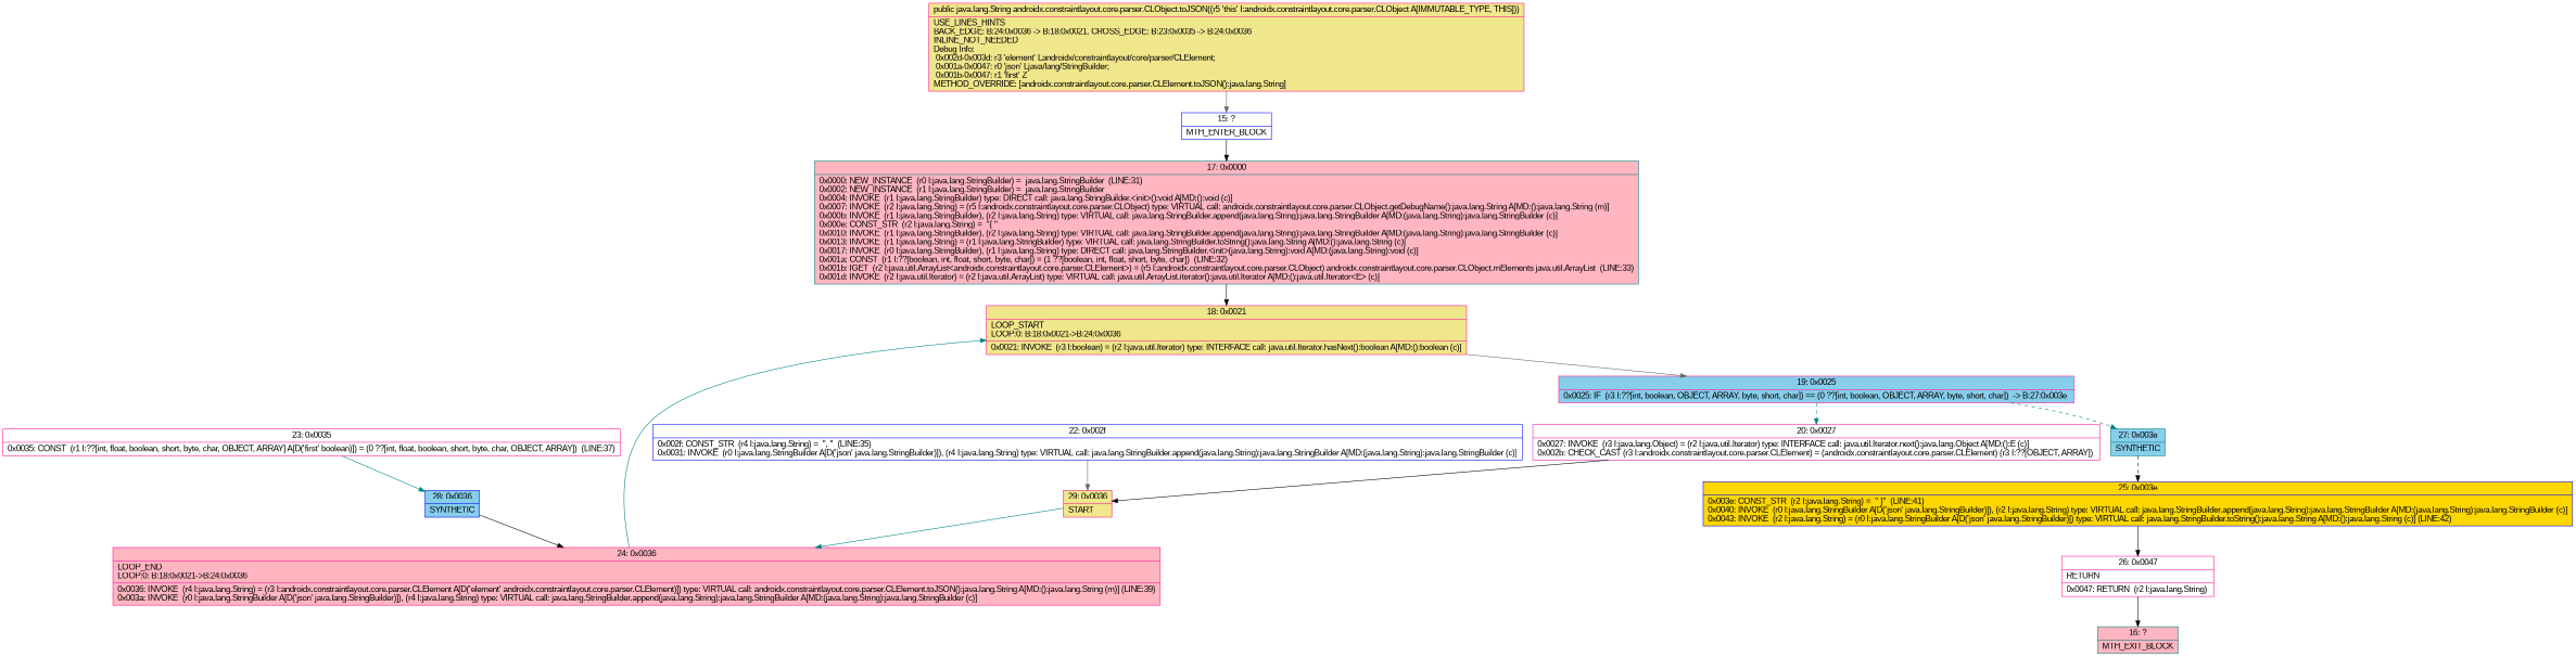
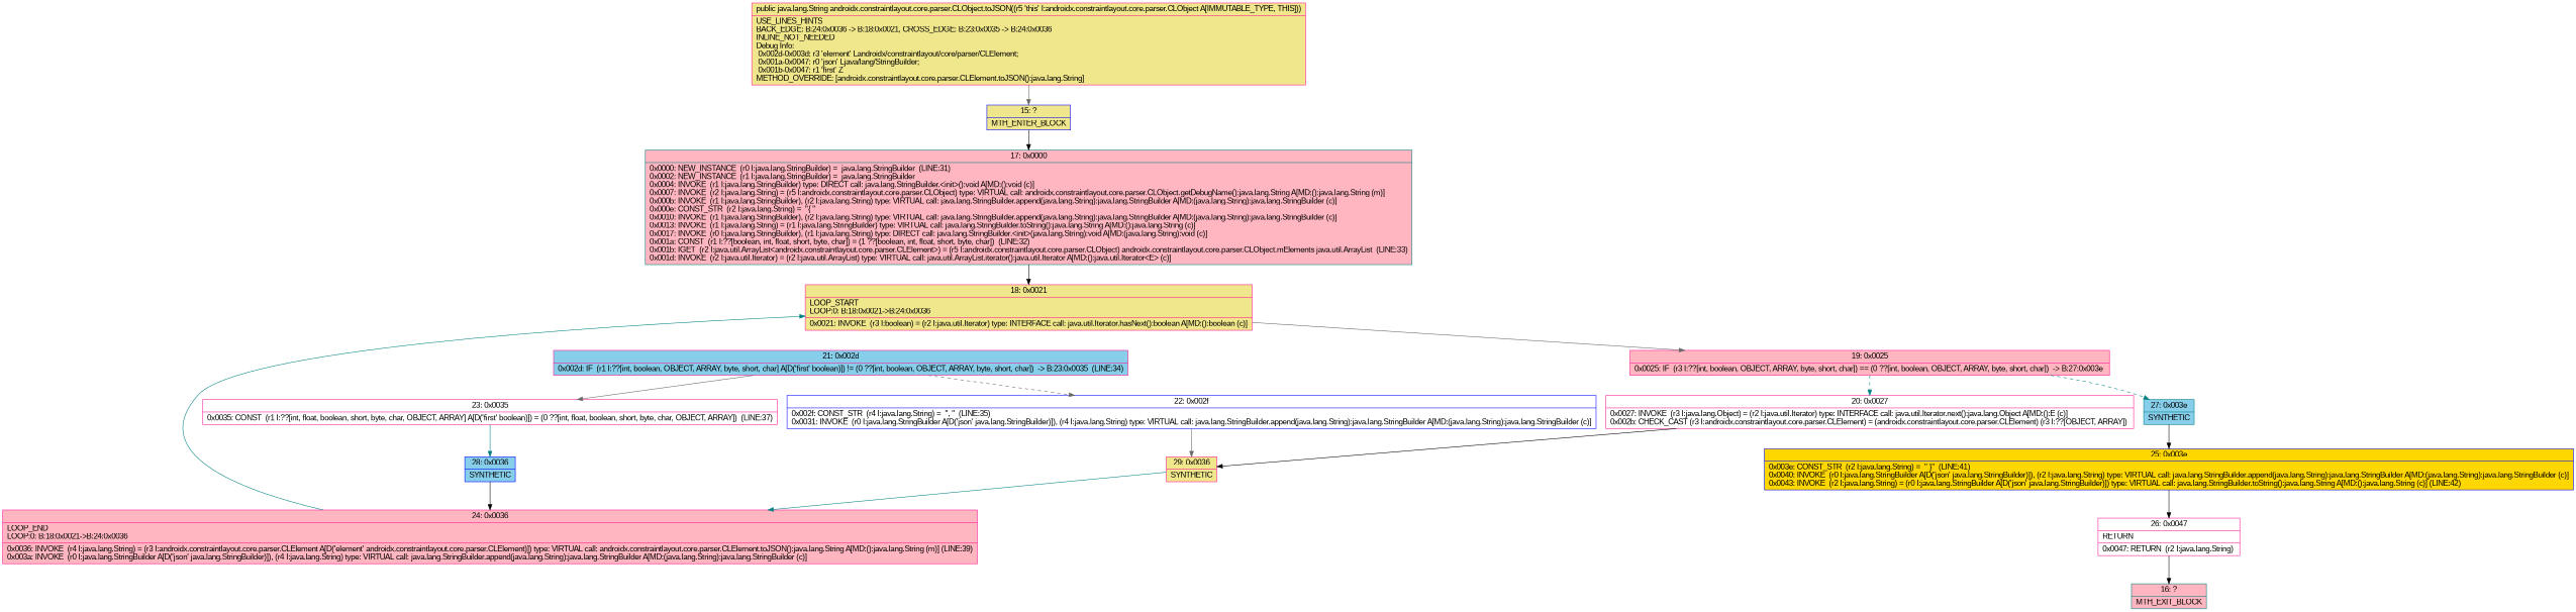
  digraph {
    fontname="Liberation Sans"
    node [color=deeppink fillcolor=khaki fontname="Liberation Sans" shape=record style=filled]
    edge [color=black fontname="Liberation Sans"]
-   n1 [color=blue fillcolor=white label="{15\:\ ?|MTH_ENTER_BLOCK\l}"]
+   n1 [color=blue label="{15\:\ ?|MTH_ENTER_BLOCK\l}"]
    n2 [color=teal fillcolor=lightpink label="{17\:\ 0x0000|0x0000: NEW_INSTANCE  (r0 I:java.lang.StringBuilder) =  java.lang.StringBuilder  (LINE:31)\l0x0002: NEW_INSTANCE  (r1 I:java.lang.StringBuilder) =  java.lang.StringBuilder \l0x0004: INVOKE  (r1 I:java.lang.StringBuilder) type: DIRECT call: java.lang.StringBuilder.\<init\>():void A[MD:():void (c)]\l0x0007: INVOKE  (r2 I:java.lang.String) = (r5 I:androidx.constraintlayout.core.parser.CLObject) type: VIRTUAL call: androidx.constraintlayout.core.parser.CLObject.getDebugName():java.lang.String A[MD:():java.lang.String (m)]\l0x000b: INVOKE  (r1 I:java.lang.StringBuilder), (r2 I:java.lang.String) type: VIRTUAL call: java.lang.StringBuilder.append(java.lang.String):java.lang.StringBuilder A[MD:(java.lang.String):java.lang.StringBuilder (c)]\l0x000e: CONST_STR  (r2 I:java.lang.String) =  \"\{ \" \l0x0010: INVOKE  (r1 I:java.lang.StringBuilder), (r2 I:java.lang.String) type: VIRTUAL call: java.lang.StringBuilder.append(java.lang.String):java.lang.StringBuilder A[MD:(java.lang.String):java.lang.StringBuilder (c)]\l0x0013: INVOKE  (r1 I:java.lang.String) = (r1 I:java.lang.StringBuilder) type: VIRTUAL call: java.lang.StringBuilder.toString():java.lang.String A[MD:():java.lang.String (c)]\l0x0017: INVOKE  (r0 I:java.lang.StringBuilder), (r1 I:java.lang.String) type: DIRECT call: java.lang.StringBuilder.\<init\>(java.lang.String):void A[MD:(java.lang.String):void (c)]\l0x001a: CONST  (r1 I:??[boolean, int, float, short, byte, char]) = (1 ??[boolean, int, float, short, byte, char])  (LINE:32)\l0x001b: IGET  (r2 I:java.util.ArrayList\<androidx.constraintlayout.core.parser.CLElement\>) = (r5 I:androidx.constraintlayout.core.parser.CLObject) androidx.constraintlayout.core.parser.CLObject.mElements java.util.ArrayList  (LINE:33)\l0x001d: INVOKE  (r2 I:java.util.Iterator) = (r2 I:java.util.ArrayList) type: VIRTUAL call: java.util.ArrayList.iterator():java.util.Iterator A[MD:():java.util.Iterator\<E\> (c)]\l}"]
    n3 [label="{18\:\ 0x0021|LOOP_START\lLOOP:0: B:18:0x0021\-\>B:24:0x0036\l|0x0021: INVOKE  (r3 I:boolean) = (r2 I:java.util.Iterator) type: INTERFACE call: java.util.Iterator.hasNext():boolean A[MD:():boolean (c)]\l}"]
-   n4 [fillcolor=skyblue label="{19\:\ 0x0025|0x0025: IF  (r3 I:??[int, boolean, OBJECT, ARRAY, byte, short, char]) == (0 ??[int, boolean, OBJECT, ARRAY, byte, short, char])  \-\> B:27:0x003e \l}"]
+   n4 [fillcolor=lightpink label="{19\:\ 0x0025|0x0025: IF  (r3 I:??[int, boolean, OBJECT, ARRAY, byte, short, char]) == (0 ??[int, boolean, OBJECT, ARRAY, byte, short, char])  \-\> B:27:0x003e \l}"]
    n5 [fillcolor=white label="{20\:\ 0x0027|0x0027: INVOKE  (r3 I:java.lang.Object) = (r2 I:java.util.Iterator) type: INTERFACE call: java.util.Iterator.next():java.lang.Object A[MD:():E (c)]\l0x002b: CHECK_CAST (r3 I:androidx.constraintlayout.core.parser.CLElement) = (androidx.constraintlayout.core.parser.CLElement) (r3 I:??[OBJECT, ARRAY]) \l}"]
    n6 [color=teal fillcolor=skyblue label="{27\:\ 0x003e|SYNTHETIC\l}"]
-   n7 [label="{29\:\ 0x0036|START\l}"]
+   n7 [label="{29\:\ 0x0036|SYNTHETIC\l}"]
    n8 [color=blue fillcolor=gold label="{25\:\ 0x003e|0x003e: CONST_STR  (r2 I:java.lang.String) =  \" \}\"  (LINE:41)\l0x0040: INVOKE  (r0 I:java.lang.StringBuilder A[D('json' java.lang.StringBuilder)]), (r2 I:java.lang.String) type: VIRTUAL call: java.lang.StringBuilder.append(java.lang.String):java.lang.StringBuilder A[MD:(java.lang.String):java.lang.StringBuilder (c)]\l0x0043: INVOKE  (r2 I:java.lang.String) = (r0 I:java.lang.StringBuilder A[D('json' java.lang.StringBuilder)]) type: VIRTUAL call: java.lang.StringBuilder.toString():java.lang.String A[MD:():java.lang.String (c)] (LINE:42)\l}"]
+   n9 [fillcolor=skyblue label="{21\:\ 0x002d|0x002d: IF  (r1 I:??[int, boolean, OBJECT, ARRAY, byte, short, char] A[D('first' boolean)]) != (0 ??[int, boolean, OBJECT, ARRAY, byte, short, char])  \-\> B:23:0x0035  (LINE:34)\l}"]
    n10 [color=blue fillcolor=white label="{22\:\ 0x002f|0x002f: CONST_STR  (r4 I:java.lang.String) =  \", \"  (LINE:35)\l0x0031: INVOKE  (r0 I:java.lang.StringBuilder A[D('json' java.lang.StringBuilder)]), (r4 I:java.lang.String) type: VIRTUAL call: java.lang.StringBuilder.append(java.lang.String):java.lang.StringBuilder A[MD:(java.lang.String):java.lang.StringBuilder (c)]\l}"]
    n11 [fillcolor=white label="{23\:\ 0x0035|0x0035: CONST  (r1 I:??[int, float, boolean, short, byte, char, OBJECT, ARRAY] A[D('first' boolean)]) = (0 ??[int, float, boolean, short, byte, char, OBJECT, ARRAY])  (LINE:37)\l}"]
    n12 [color=blue fillcolor=skyblue label="{28\:\ 0x0036|SYNTHETIC\l}"]
    n13 [fillcolor=lightpink label="{24\:\ 0x0036|LOOP_END\lLOOP:0: B:18:0x0021\-\>B:24:0x0036\l|0x0036: INVOKE  (r4 I:java.lang.String) = (r3 I:androidx.constraintlayout.core.parser.CLElement A[D('element' androidx.constraintlayout.core.parser.CLElement)]) type: VIRTUAL call: androidx.constraintlayout.core.parser.CLElement.toJSON():java.lang.String A[MD:():java.lang.String (m)] (LINE:39)\l0x003a: INVOKE  (r0 I:java.lang.StringBuilder A[D('json' java.lang.StringBuilder)]), (r4 I:java.lang.String) type: VIRTUAL call: java.lang.StringBuilder.append(java.lang.String):java.lang.StringBuilder A[MD:(java.lang.String):java.lang.StringBuilder (c)]\l}"]
    n14 [fillcolor=white label="{26\:\ 0x0047|RETURN\l|0x0047: RETURN  (r2 I:java.lang.String) \l}"]
    n15 [color=teal fillcolor=lightpink label="{16\:\ ?|MTH_EXIT_BLOCK\l}"]
    n16 [label="{public java.lang.String androidx.constraintlayout.core.parser.CLObject.toJSON((r5 'this' I:androidx.constraintlayout.core.parser.CLObject A[IMMUTABLE_TYPE, THIS]))  | USE_LINES_HINTS\lBACK_EDGE: B:24:0x0036 \-\> B:18:0x0021, CROSS_EDGE: B:23:0x0035 \-\> B:24:0x0036\lINLINE_NOT_NEEDED\lDebug Info:\l  0x002d\-0x003d: r3 'element' Landroidx\/constraintlayout\/core\/parser\/CLElement;\l  0x001a\-0x0047: r0 'json' Ljava\/lang\/StringBuilder;\l  0x001b\-0x0047: r1 'first' Z\lMETHOD_OVERRIDE: [androidx.constraintlayout.core.parser.CLElement.toJSON():java.lang.String]\l}"]
    n1 -> n2
    n2 -> n3
    n3 -> n4 [color=gray40]
    n4 -> n5 [color=teal style=dashed]
    n4 -> n6 [color=teal style=dashed]
    n5 -> n7
-   n6 -> n8 [style=dashed]
+   n6 -> n8
    n7 -> n13 [color=teal]
    n8 -> n14
+   n9 -> n10 [color=gray40 style=dashed]
+   n9 -> n11 [color=gray40]
    n10 -> n7 [color=gray40]
    n11 -> n12 [color=teal]
    n12 -> n13
    n13 -> n3 [color=teal]
    n14 -> n15
    n16 -> n1 [color=gray40]
  }
